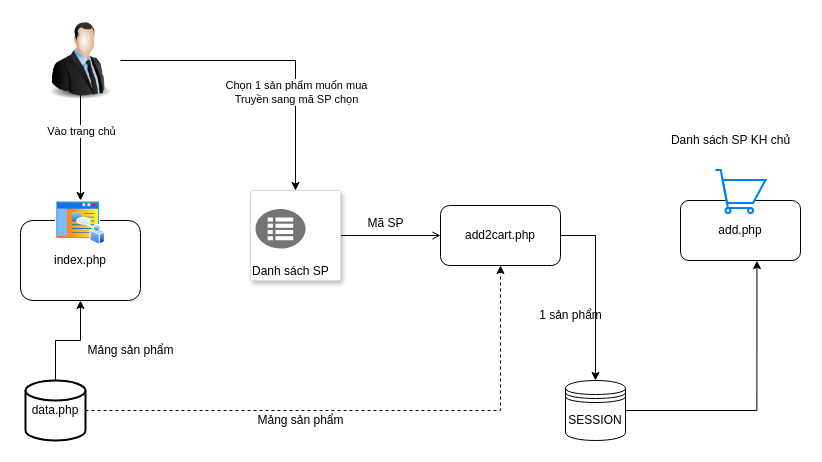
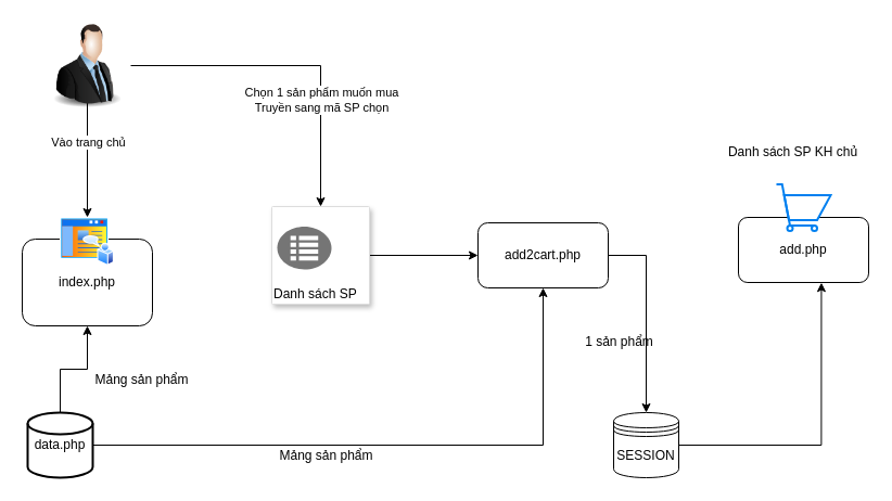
  <mxCell id="0" />
  <mxCell id="1" parent="0" />
  <mxCell id="2" style="edgeStyle=orthogonalEdgeStyle;rounded=0;orthogonalLoop=1;jettySize=auto;html=1;entryX=0.5;entryY=0;entryDx=0;entryDy=0;" edge="1" parent="1" target="15"><mxGeometry relative="1" as="geometry"><mxPoint x="85" y="70" as="sourcePoint" /><Array as="points"><mxPoint x="80" y="70" /></Array></mxGeometry></mxCell>
  <mxCell id="3" value="Vào trang chủ" style="edgeLabel;html=1;align=center;verticalAlign=middle;resizable=0;points=[];" vertex="1" connectable="0" parent="2"><mxGeometry x="-0.193" y="1" relative="1" as="geometry"><mxPoint x="-1" y="11" as="offset" /></mxGeometry></mxCell>
  <mxCell id="4" value="index.php" style="shape=ext;rounded=1;html=1;whiteSpace=wrap;" vertex="1" parent="1"><mxGeometry x="20" y="220" width="120" height="80" as="geometry" /></mxCell>
  <mxCell id="5" style="edgeStyle=orthogonalEdgeStyle;rounded=0;orthogonalLoop=1;jettySize=auto;html=1;entryX=0.5;entryY=1;entryDx=0;entryDy=0;" edge="1" parent="1" source="7" target="4"><mxGeometry relative="1" as="geometry" /></mxCell>
- <mxCell id="6" style="edgeStyle=orthogonalEdgeStyle;rounded=0;orthogonalLoop=1;jettySize=auto;html=1;entryX=0.5;entryY=1;entryDx=0;entryDy=0;dashed=1;" edge="1" parent="1" source="7" target="10"><mxGeometry relative="1" as="geometry" /></mxCell>
+ <mxCell id="6" style="edgeStyle=orthogonalEdgeStyle;rounded=0;orthogonalLoop=1;jettySize=auto;html=1;entryX=0.5;entryY=1;entryDx=0;entryDy=0;" edge="1" parent="1" source="7" target="10"><mxGeometry relative="1" as="geometry" /></mxCell>
  <mxCell id="7" value="data.php" style="strokeWidth=2;html=1;shape=mxgraph.flowchart.database;whiteSpace=wrap;" vertex="1" parent="1"><mxGeometry x="25" y="380" width="60" height="60" as="geometry" /></mxCell>
  <mxCell id="8" value="Mảng sản phẩm" style="text;html=1;align=center;verticalAlign=middle;resizable=0;points=[];autosize=1;" vertex="1" parent="1"><mxGeometry x="80" y="340" width="100" height="20" as="geometry" /></mxCell>
  <mxCell id="9" style="edgeStyle=orthogonalEdgeStyle;rounded=0;orthogonalLoop=1;jettySize=auto;html=1;" edge="1" parent="1" source="10" target="13"><mxGeometry relative="1" as="geometry" /></mxCell>
  <mxCell id="10" value="add2cart.php" style="rounded=1;whiteSpace=wrap;html=1;" vertex="1" parent="1"><mxGeometry x="440" y="205" width="120" height="60" as="geometry" /></mxCell>
  <mxCell id="11" value="Mảng sản phẩm" style="text;html=1;align=center;verticalAlign=middle;resizable=0;points=[];autosize=1;" vertex="1" parent="1"><mxGeometry x="250" y="410" width="100" height="20" as="geometry" /></mxCell>
  <mxCell id="12" style="edgeStyle=orthogonalEdgeStyle;rounded=0;orthogonalLoop=1;jettySize=auto;html=1;entryX=0.637;entryY=1.003;entryDx=0;entryDy=0;entryPerimeter=0;" edge="1" parent="1" source="13" target="14"><mxGeometry relative="1" as="geometry" /></mxCell>
  <mxCell id="13" value="SESSION" style="shape=datastore;whiteSpace=wrap;html=1;" vertex="1" parent="1"><mxGeometry x="565" y="380" width="60" height="60" as="geometry" /></mxCell>
  <mxCell id="14" value="add.php" style="rounded=1;whiteSpace=wrap;html=1;arcSize=14;sketch=0;shadow=0;" vertex="1" parent="1"><mxGeometry x="680" y="200" width="120" height="60" as="geometry" /></mxCell>
  <mxCell id="15" value="" style="aspect=fixed;perimeter=ellipsePerimeter;html=1;align=center;shadow=0;dashed=0;spacingTop=3;image;image=img/lib/active_directory/home_page.svg;sketch=0;" vertex="1" parent="1"><mxGeometry x="55" y="200" width="50" height="45" as="geometry" /></mxCell>
  <mxCell id="16" style="edgeStyle=orthogonalEdgeStyle;rounded=0;orthogonalLoop=1;jettySize=auto;html=1;entryX=0.5;entryY=0;entryDx=0;entryDy=0;" edge="1" parent="1" source="18" target="20"><mxGeometry relative="1" as="geometry" /></mxCell>
  <mxCell id="17" value="Chọn 1 sản phẩm muốn mua&lt;br&gt;Truyền sang mã SP chọn" style="edgeLabel;html=1;align=center;verticalAlign=middle;resizable=0;points=[];" vertex="1" connectable="0" parent="16"><mxGeometry x="0.146" y="-31" relative="1" as="geometry"><mxPoint x="31" y="31" as="offset" /></mxGeometry></mxCell>
  <mxCell id="18" value="" style="image;html=1;image=img/lib/clip_art/people/Suit_Man_128x128.png;shadow=0;sketch=0;" vertex="1" parent="1"><mxGeometry x="40" y="20" width="80" height="80" as="geometry" /></mxCell>
- <mxCell id="19" style="edgeStyle=orthogonalEdgeStyle;rounded=0;orthogonalLoop=1;jettySize=auto;html=1;endArrow=open;" edge="1" parent="1" source="20" target="10"><mxGeometry relative="1" as="geometry" /></mxCell>
+ <mxCell id="19" style="edgeStyle=orthogonalEdgeStyle;rounded=0;orthogonalLoop=1;jettySize=auto;html=1;" edge="1" parent="1" source="20" target="10"><mxGeometry relative="1" as="geometry" /></mxCell>
  <mxCell id="20" value="Danh sách SP" style="strokeColor=#dddddd;shadow=1;strokeWidth=1;rounded=1;absoluteArcSize=1;arcSize=2;sketch=0;align=left;verticalAlign=bottom;" vertex="1" parent="1"><mxGeometry x="250" y="190" width="90" height="90" as="geometry" /></mxCell>
  <mxCell id="21" value="" style="dashed=0;connectable=0;html=1;fillColor=#757575;strokeColor=none;shape=mxgraph.gcp2.task_queues;part=1;labelPosition=right;verticalLabelPosition=middle;align=left;verticalAlign=middle;spacingLeft=5;fontSize=12;" vertex="1" parent="20"><mxGeometry y="0.5" width="50" height="39.5" relative="1" as="geometry"><mxPoint x="5" y="-26.5" as="offset" /></mxGeometry></mxCell>
- <mxCell id="22" value="Mã SP" style="text;html=1;align=center;verticalAlign=middle;resizable=0;points=[];autosize=1;" vertex="1" parent="1"><mxGeometry x="360" y="212.5" width="50" height="20" as="geometry" /></mxCell>
  <mxCell id="23" value="1 sản phẩm" style="text;html=1;align=center;verticalAlign=middle;resizable=0;points=[];autosize=1;" vertex="1" parent="1"><mxGeometry x="530" y="305" width="80" height="20" as="geometry" /></mxCell>
  <mxCell id="24" value="Danh sách SP KH chủ" style="text;html=1;align=center;verticalAlign=middle;resizable=0;points=[];autosize=1;" vertex="1" parent="1"><mxGeometry x="660" y="130" width="140" height="20" as="geometry" /></mxCell>
  <mxCell id="25" value="" style="html=1;verticalLabelPosition=bottom;align=center;labelBackgroundColor=#ffffff;verticalAlign=top;strokeWidth=2;strokeColor=#0080F0;shadow=0;dashed=0;shape=mxgraph.ios7.icons.shopping_cart;sketch=0;" vertex="1" parent="1"><mxGeometry x="715" y="169.5" width="50" height="43" as="geometry" /></mxCell>
